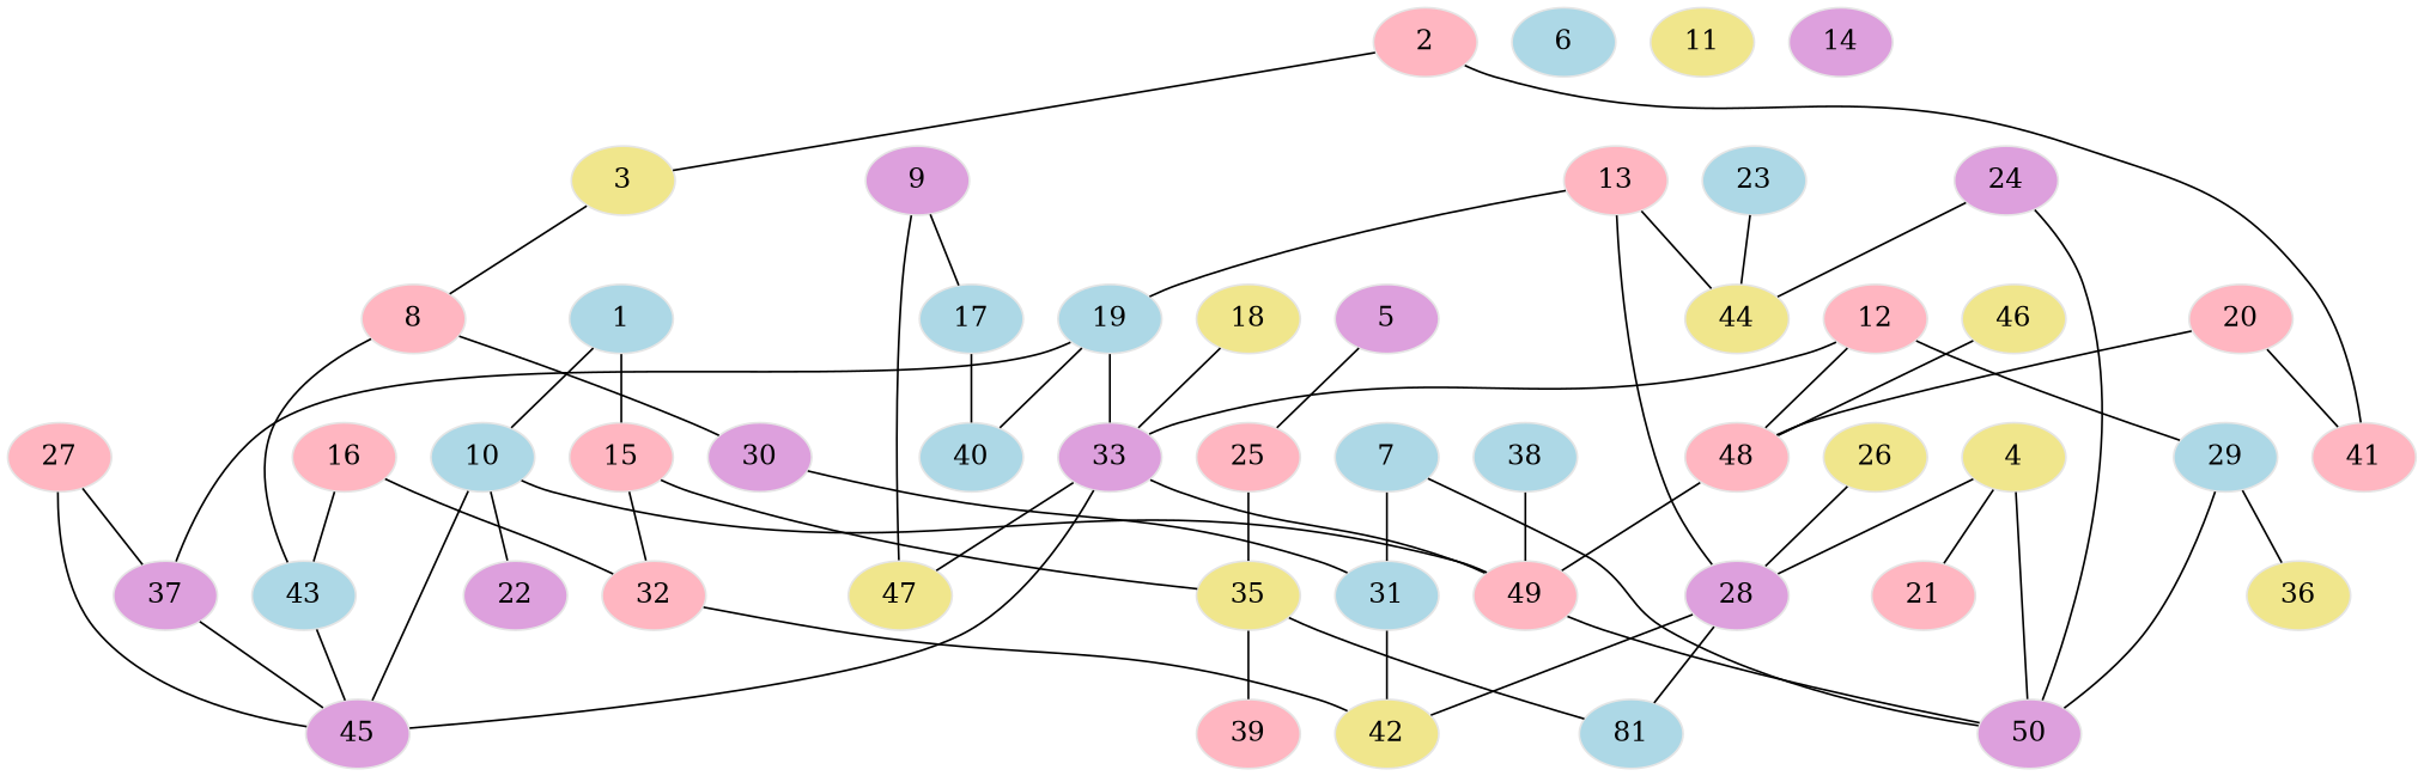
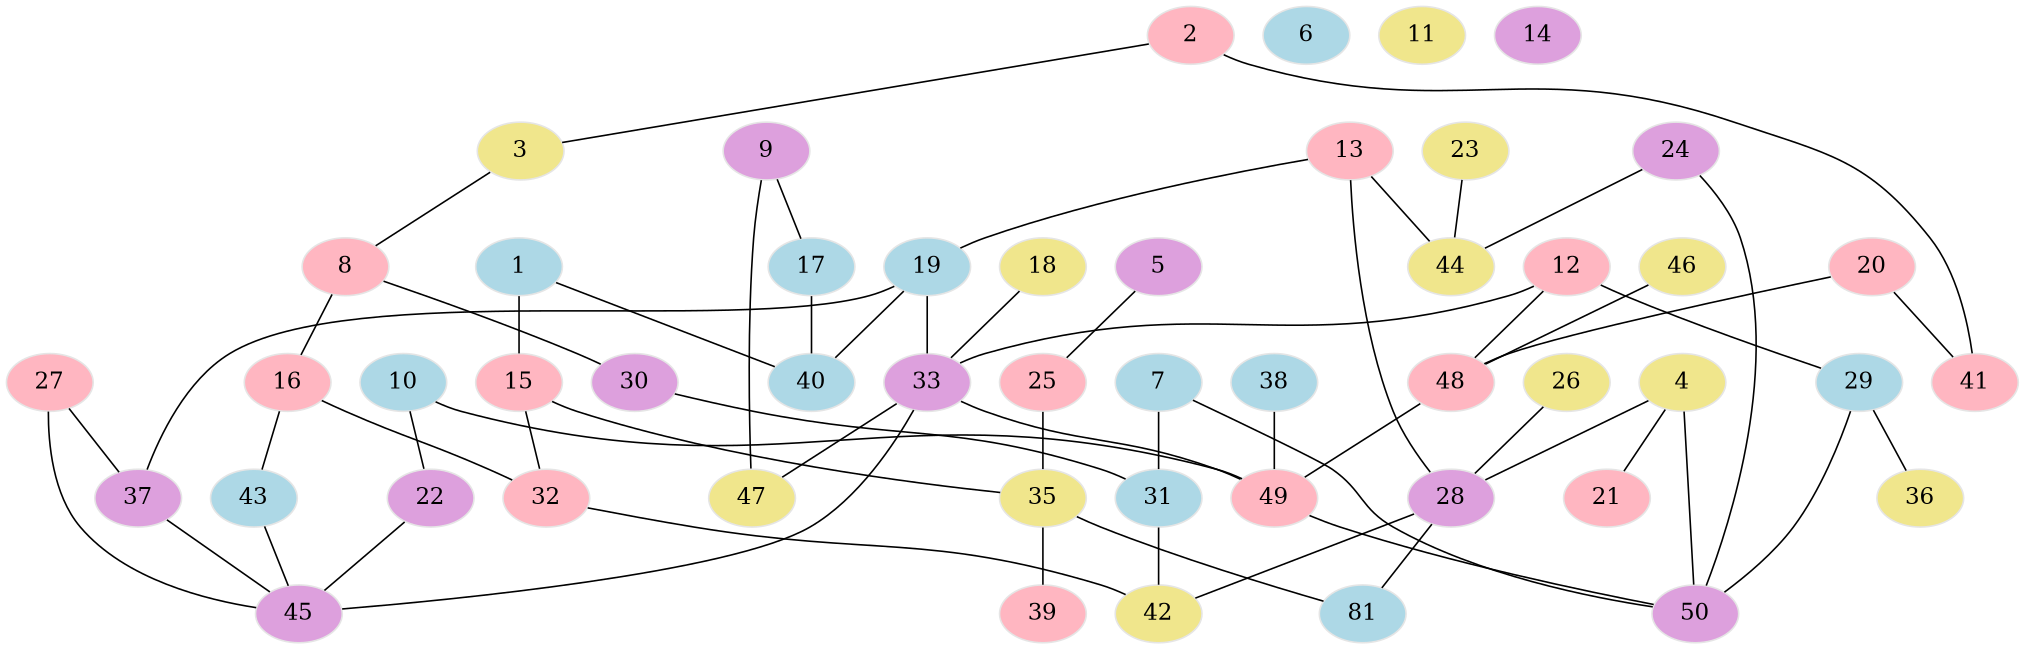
  graph {
    node [color=gray90 fillcolor=lightpink style=filled]
    1 [fillcolor=lightblue]
    10 [fillcolor=lightblue]
    15
    22 [fillcolor=plum]
    49
    32
    35 [fillcolor=khaki]
    3 [fillcolor=khaki]
    2
    41
    8
    16
    30 [fillcolor=plum]
    4 [fillcolor=khaki]
    21
    28 [fillcolor=plum]
    50 [fillcolor=plum]
    42 [fillcolor=khaki]
    n19 [fillcolor=lightblue label=81]
    5 [fillcolor=plum]
    25
    6 [fillcolor=lightblue]
    7 [fillcolor=lightblue]
    31 [fillcolor=lightblue]
    43 [fillcolor=lightblue]
    9 [fillcolor=plum]
    17 [fillcolor=lightblue]
    47 [fillcolor=khaki]
    40 [fillcolor=lightblue]
    45 [fillcolor=plum]
    11 [fillcolor=khaki]
    29 [fillcolor=lightblue]
    12
    33 [fillcolor=plum]
    48
    36 [fillcolor=khaki]
    13
    19 [fillcolor=lightblue]
    44 [fillcolor=khaki]
    37 [fillcolor=plum]
    14 [fillcolor=plum]
    39
    18 [fillcolor=khaki]
    20
-   23 [fillcolor=lightblue]
+   23 [fillcolor=khaki]
    24 [fillcolor=plum]
    26 [fillcolor=khaki]
    27
    38 [fillcolor=lightblue]
    46 [fillcolor=khaki]
-   1 -- 10
+   1 -- 40
    1 -- 15
    10 -- 22
    10 -- 49
    15 -- 32
    15 -- 35
-   10 -- 45
+   22 -- 45
    49 -- 50
    32 -- 42
    35 -- n19
    35 -- 39
    3 -- 8
    2 -- 3
    2 -- 41
-   8 -- 43
+   8 -- 16
    8 -- 30
    16 -- 32
    16 -- 43
    30 -- 31
    4 -- 21
    4 -- 28
    4 -- 50
    28 -- 42
    28 -- n19
    5 -- 25
    25 -- 35
    7 -- 50
    7 -- 31
    31 -- 42
    43 -- 45
    9 -- 17
    9 -- 47
    17 -- 40
    29 -- 50
    29 -- 36
    12 -- 29
    12 -- 33
    12 -- 48
    33 -- 49
    33 -- 47
    33 -- 45
    48 -- 49
    13 -- 28
    13 -- 19
    13 -- 44
    19 -- 40
    19 -- 33
    19 -- 37
    37 -- 45
    18 -- 33
    20 -- 41
    20 -- 48
    23 -- 44
    24 -- 50
    24 -- 44
    26 -- 28
    27 -- 45
    27 -- 37
    38 -- 49
    46 -- 48
  }
